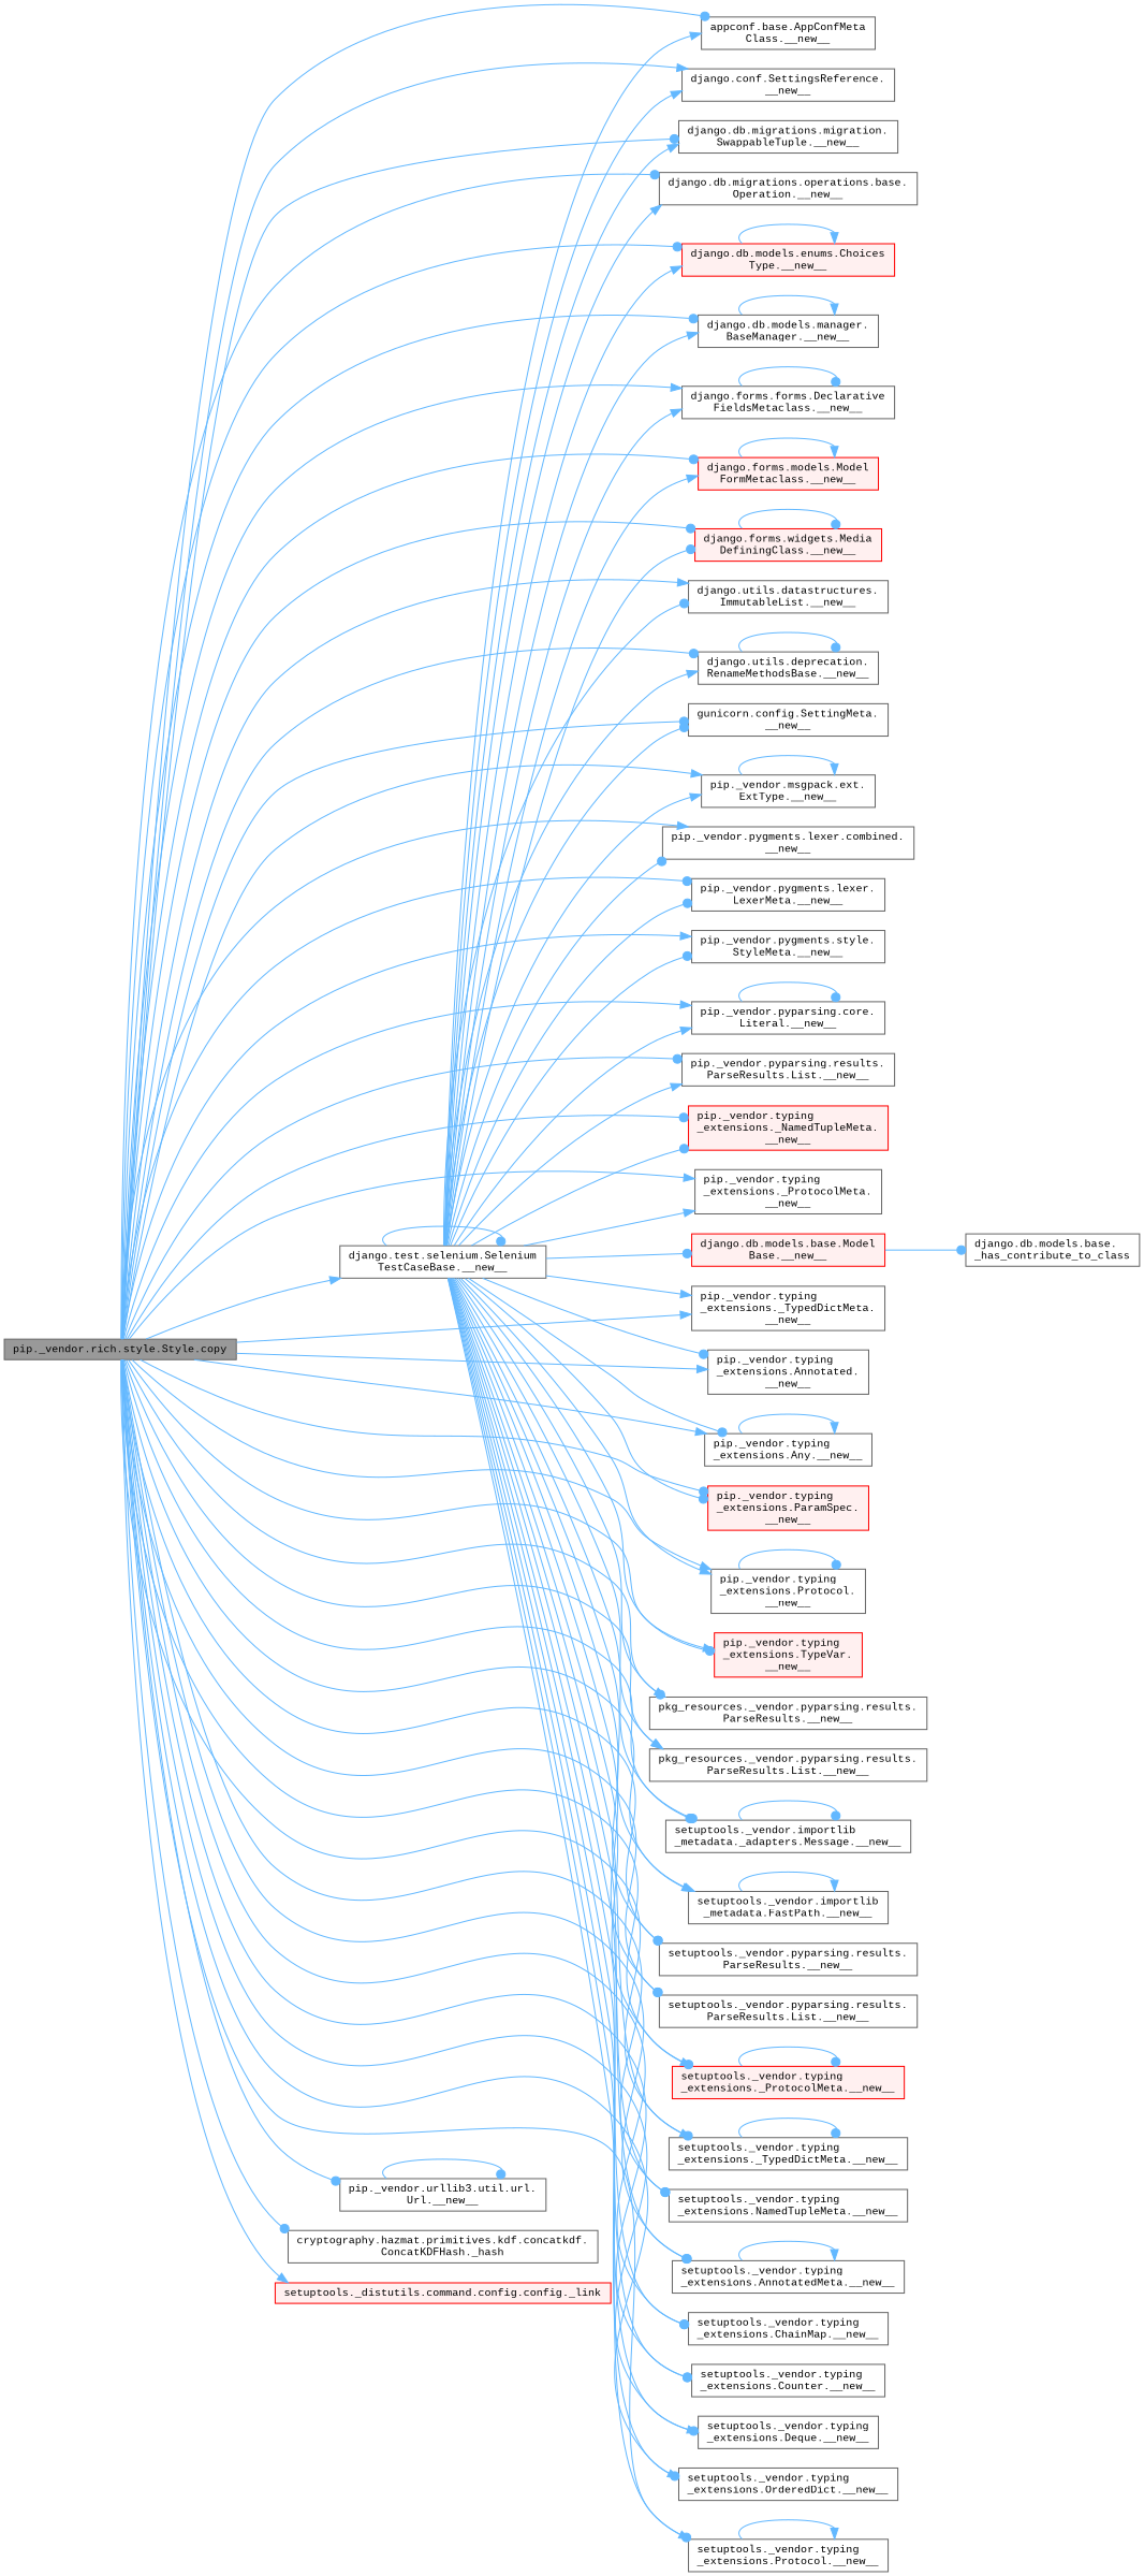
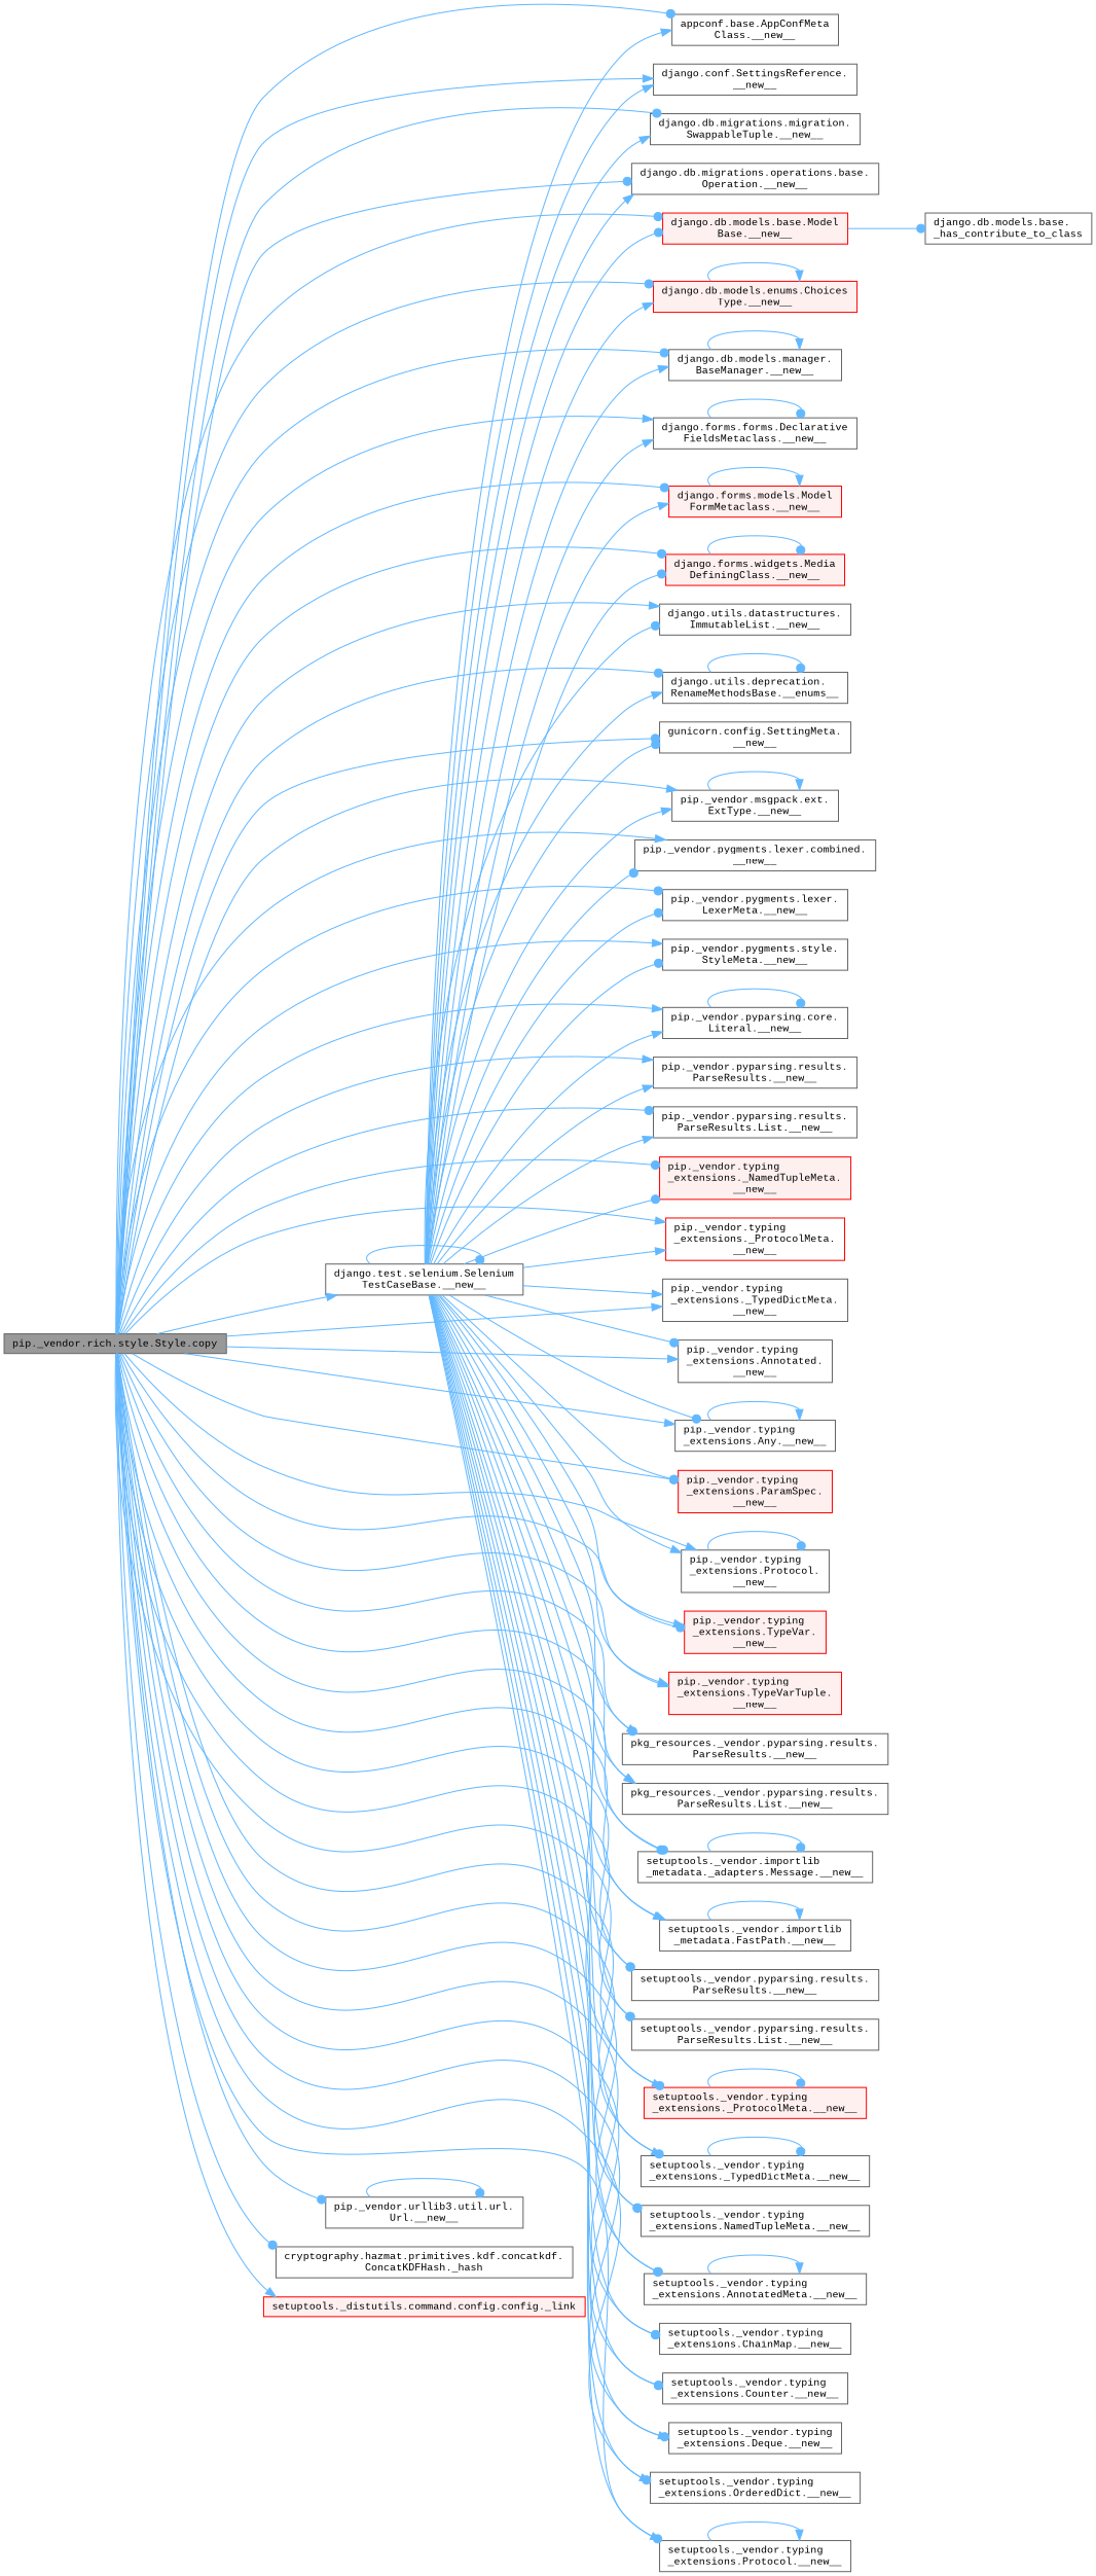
  digraph {
    fontname="Liberation Mono"
    rankdir=LR
    node [color=grey40 fillcolor=white fontname="Liberation Mono" fontsize=10 shape=box style=filled]
    edge [arrowhead=dot color=steelblue1 fontname="Liberation Mono" fontsize=10 labelfontname=Helvetica labelfontsize=10 style=solid]
    n1 [color=gray40 fillcolor=grey60 fontcolor=black height=0.2 label="pip._vendor.rich.style.Style.copy" width=0.4]
    n2 [height=0.2 label="appconf.base.AppConfMeta\lClass.__new__" width=0.4]
    n3 [height=0.2 label="django.conf.SettingsReference.\l__new__" width=0.4]
    n4 [height=0.2 label="django.db.migrations.migration.\lSwappableTuple.__new__" width=0.4]
    n5 [height=0.2 label="django.db.migrations.operations.base.\lOperation.__new__" width=0.4]
    n6 [color=red fillcolor="#FFF0F0" height=0.2 label="django.db.models.base.Model\lBase.__new__" width=0.4]
    n7 [color=red fillcolor="#FFF0F0" height=0.2 label="django.db.models.enums.Choices\lType.__new__" width=0.4]
    n8 [height=0.2 label="django.db.models.manager.\lBaseManager.__new__" width=0.4]
    n9 [height=0.2 label="django.forms.forms.Declarative\lFieldsMetaclass.__new__" width=0.4]
    n10 [color=red fillcolor="#FFF0F0" height=0.2 label="django.forms.models.Model\lFormMetaclass.__new__" width=0.4]
    n11 [color=red fillcolor="#FFF0F0" height=0.2 label="django.forms.widgets.Media\lDefiningClass.__new__" width=0.4]
    n12 [height=0.2 label="django.test.selenium.Selenium\lTestCaseBase.__new__" width=0.4]
    n13 [height=0.2 label="django.utils.datastructures.\lImmutableList.__new__" width=0.4]
-   n14 [height=0.2 label="django.utils.deprecation.\lRenameMethodsBase.__new__" width=0.4]
+   n14 [height=0.2 label="django.utils.deprecation.\lRenameMethodsBase.__enums__" width=0.4]
    n15 [height=0.2 label="gunicorn.config.SettingMeta.\l__new__" width=0.4]
    n16 [height=0.2 label="pip._vendor.msgpack.ext.\lExtType.__new__" width=0.4]
    n17 [height=0.2 label="pip._vendor.pygments.lexer.combined.\l__new__" width=0.4]
    n18 [height=0.2 label="pip._vendor.pygments.lexer.\lLexerMeta.__new__" width=0.4]
    n19 [height=0.2 label="pip._vendor.pygments.style.\lStyleMeta.__new__" width=0.4]
    n20 [height=0.2 label="pip._vendor.pyparsing.core.\lLiteral.__new__" width=0.4]
+   n21 [height=0.2 label="pip._vendor.pyparsing.results.\lParseResults.__new__" width=0.4]
    n22 [height=0.2 label="pip._vendor.pyparsing.results.\lParseResults.List.__new__" width=0.4]
    n23 [color=red fillcolor="#FFF0F0" height=0.2 label="pip._vendor.typing\l_extensions._NamedTupleMeta.\l__new__" width=0.4]
-   n24 [height=0.2 label="pip._vendor.typing\l_extensions._ProtocolMeta.\l__new__" width=0.4]
+   n24 [color=red height=0.2 label="pip._vendor.typing\l_extensions._ProtocolMeta.\l__new__" width=0.4]
    n25 [height=0.2 label="pip._vendor.typing\l_extensions._TypedDictMeta.\l__new__" width=0.4]
    n26 [height=0.2 label="pip._vendor.typing\l_extensions.Annotated.\l__new__" width=0.4]
    n27 [height=0.2 label="pip._vendor.typing\l_extensions.Any.__new__" width=0.4]
    n28 [color=red fillcolor="#FFF0F0" height=0.2 label="pip._vendor.typing\l_extensions.ParamSpec.\l__new__" width=0.4]
    n29 [height=0.2 label="pip._vendor.typing\l_extensions.Protocol.\l__new__" width=0.4]
    n30 [color=red fillcolor="#FFF0F0" height=0.2 label="pip._vendor.typing\l_extensions.TypeVar.\l__new__" width=0.4]
+   n31 [color=red fillcolor="#FFF0F0" height=0.2 label="pip._vendor.typing\l_extensions.TypeVarTuple.\l__new__" width=0.4]
    n32 [height=0.2 label="pip._vendor.urllib3.util.url.\lUrl.__new__" width=0.4]
    n33 [height=0.2 label="pkg_resources._vendor.pyparsing.results.\lParseResults.__new__" width=0.4]
    n34 [height=0.2 label="pkg_resources._vendor.pyparsing.results.\lParseResults.List.__new__" width=0.4]
    n35 [height=0.2 label="setuptools._vendor.importlib\l_metadata._adapters.Message.__new__" width=0.4]
    n36 [height=0.2 label="setuptools._vendor.importlib\l_metadata.FastPath.__new__" width=0.4]
    n37 [height=0.2 label="setuptools._vendor.pyparsing.results.\lParseResults.__new__" width=0.4]
    n38 [height=0.2 label="setuptools._vendor.pyparsing.results.\lParseResults.List.__new__" width=0.4]
    n39 [color=red fillcolor="#FFF0F0" height=0.2 label="setuptools._vendor.typing\l_extensions._ProtocolMeta.__new__" width=0.4]
    n40 [height=0.2 label="setuptools._vendor.typing\l_extensions._TypedDictMeta.__new__" width=0.4]
    n41 [height=0.2 label="setuptools._vendor.typing\l_extensions.NamedTupleMeta.__new__" width=0.4]
    n42 [height=0.2 label="setuptools._vendor.typing\l_extensions.AnnotatedMeta.__new__" width=0.4]
    n43 [height=0.2 label="setuptools._vendor.typing\l_extensions.ChainMap.__new__" width=0.4]
    n44 [height=0.2 label="setuptools._vendor.typing\l_extensions.Counter.__new__" width=0.4]
    n45 [height=0.2 label="setuptools._vendor.typing\l_extensions.Deque.__new__" width=0.4]
    n46 [height=0.2 label="setuptools._vendor.typing\l_extensions.OrderedDict.__new__" width=0.4]
    n47 [height=0.2 label="setuptools._vendor.typing\l_extensions.Protocol.__new__" width=0.4]
    n48 [height=0.2 label="cryptography.hazmat.primitives.kdf.concatkdf.\lConcatKDFHash._hash" width=0.4]
    n49 [color=red fillcolor="#FFF0F0" height=0.2 label="setuptools._distutils.command.config.config._link" width=0.4]
    n50 [height=0.2 label="django.db.models.base.\l_has_contribute_to_class" width=0.4]
    n1 -> n2
    n1 -> n3 [arrowhead=normal]
    n1 -> n4
    n1 -> n5
+   n1 -> n6
    n1 -> n7
    n1 -> n8
    n1 -> n9 [arrowhead=normal]
    n1 -> n10
    n1 -> n11
    n1 -> n12 [arrowhead=normal]
    n1 -> n13 [arrowhead=normal]
    n1 -> n14
    n1 -> n15
    n1 -> n16 [arrowhead=normal]
    n1 -> n17 [arrowhead=normal]
    n1 -> n18
    n1 -> n19 [arrowhead=normal]
    n1 -> n20 [arrowhead=normal]
+   n1 -> n21 [arrowhead=normal]
    n1 -> n22
    n1 -> n23
    n1 -> n24 [arrowhead=normal]
    n1 -> n25 [arrowhead=normal]
    n1 -> n26 [arrowhead=normal]
    n1 -> n27 [arrowhead=normal]
    n1 -> n28
    n1 -> n29 [arrowhead=normal]
    n1 -> n30 [arrowhead=normal]
+   n1 -> n31 [arrowhead=normal]
    n1 -> n32
    n1 -> n33 [arrowhead=normal]
    n1 -> n34 [arrowhead=normal]
    n1 -> n35
    n1 -> n36 [arrowhead=normal]
    n1 -> n37
    n1 -> n38
    n1 -> n39
    n1 -> n40
    n1 -> n41
    n1 -> n42
    n1 -> n43
    n1 -> n44
    n1 -> n45
    n1 -> n46
    n1 -> n47
    n1 -> n48
    n1 -> n49 [arrowhead=normal]
    n6 -> n50
    n7 -> n7 [arrowhead=normal]
    n8 -> n8 [arrowhead=normal]
    n9 -> n9
    n10 -> n10 [arrowhead=normal]
    n11 -> n11
    n12 -> n2 [arrowhead=normal]
    n12 -> n3 [arrowhead=normal]
    n12 -> n4 [arrowhead=normal]
    n12 -> n5 [arrowhead=normal]
    n12 -> n6
    n12 -> n7 [arrowhead=normal]
    n12 -> n8 [arrowhead=normal]
    n12 -> n9 [arrowhead=normal]
    n12 -> n10 [arrowhead=normal]
    n12 -> n11
    n12 -> n12
    n12 -> n13
    n12 -> n14 [arrowhead=normal]
    n12 -> n15
    n12 -> n16 [arrowhead=normal]
    n12 -> n17
    n12 -> n18
    n12 -> n19
    n12 -> n20 [arrowhead=normal]
+   n12 -> n21 [arrowhead=normal]
    n12 -> n22 [arrowhead=normal]
    n12 -> n23
    n12 -> n24 [arrowhead=normal]
    n12 -> n25 [arrowhead=normal]
    n12 -> n26
    n12 -> n27
    n12 -> n28
    n12 -> n29 [arrowhead=normal]
    n12 -> n30
+   n12 -> n31 [arrowhead=normal]
    n12 -> n33
    n12 -> n34 [arrowhead=normal]
    n12 -> n35
    n12 -> n36 [arrowhead=normal]
    n12 -> n37
    n12 -> n38
    n12 -> n39 [arrowhead=normal]
    n12 -> n40 [arrowhead=normal]
    n12 -> n41
    n12 -> n42
    n12 -> n43
    n12 -> n44
    n12 -> n45 [arrowhead=normal]
    n12 -> n46 [arrowhead=normal]
    n12 -> n47 [arrowhead=normal]
    n14 -> n14
    n16 -> n16 [arrowhead=normal]
    n20 -> n20
    n27 -> n27 [arrowhead=normal]
    n29 -> n29
    n32 -> n32
    n35 -> n35
    n36 -> n36 [arrowhead=normal]
    n39 -> n39
    n40 -> n40
    n42 -> n42 [arrowhead=normal]
    n47 -> n47 [arrowhead=normal]
  }
